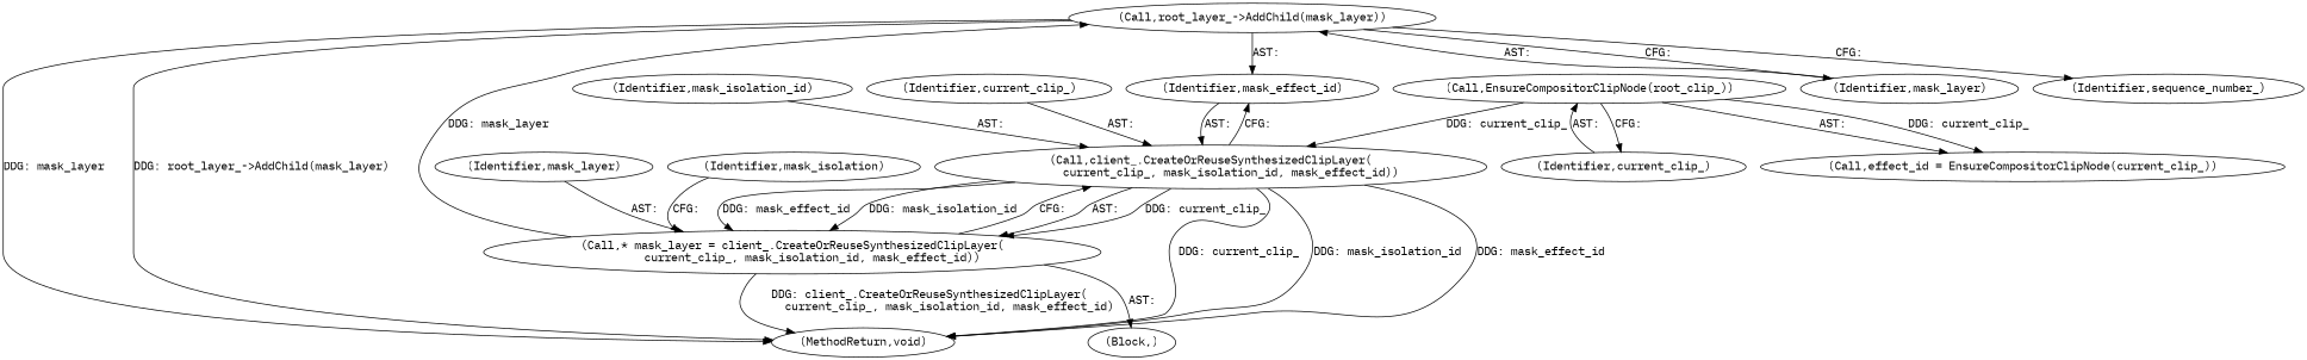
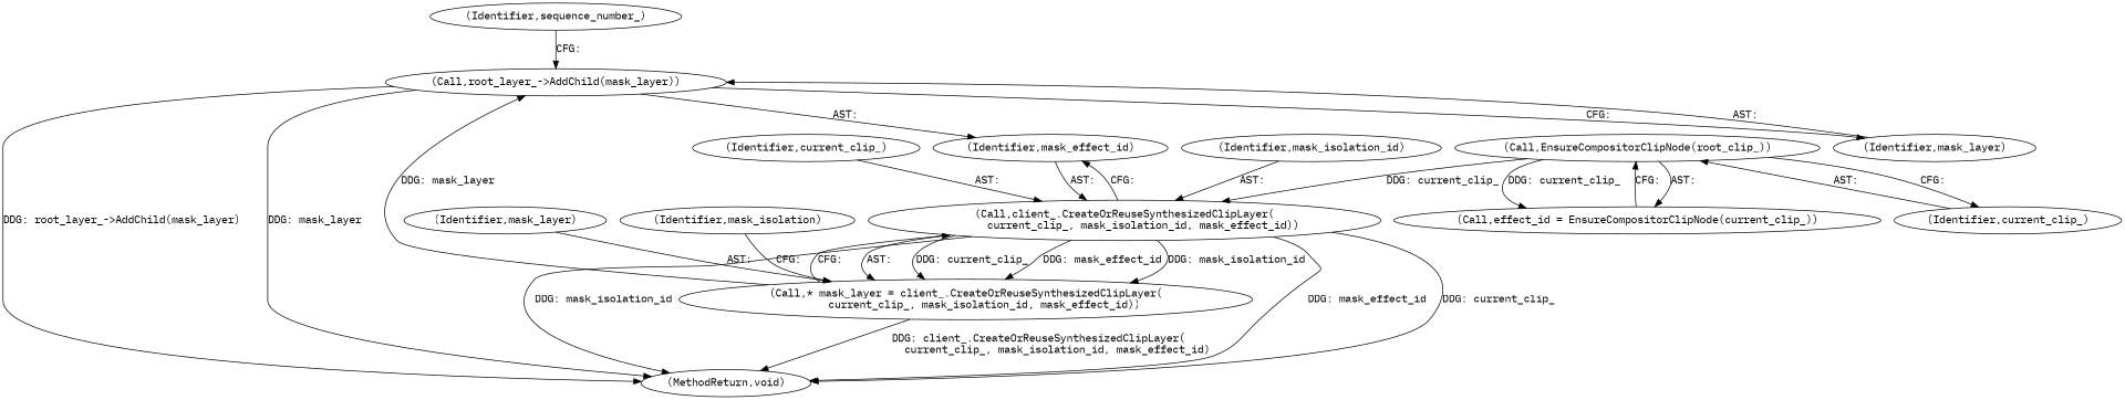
  digraph {
    fontname="IBM Plex Mono"
    node [fontname="IBM Plex Mono"]
    edge [fontname="IBM Plex Mono"]
    n1 [label="(Call,root_layer_->AddChild(mask_layer))"]
    n2 [label="(MethodReturn,void)"]
    n3 [label="(Identifier,mask_layer)"]
    n4 [label="(Identifier,mask_effect_id)"]
-   n5 [label="(Block,)"]
    n6 [label="(Call,* mask_layer = client_.CreateOrReuseSynthesizedClipLayer(\n      current_clip_, mask_isolation_id, mask_effect_id))"]
    n7 [label="(Call,client_.CreateOrReuseSynthesizedClipLayer(\n      current_clip_, mask_isolation_id, mask_effect_id))"]
    n8 [label="(Call,EnsureCompositorClipNode(root_clip_))"]
    n9 [label="(Call,effect_id = EnsureCompositorClipNode(current_clip_))"]
    n10 [label="(Identifier,current_clip_)"]
    n11 [label="(Identifier,mask_isolation_id)"]
    n12 [label="(Identifier,current_clip_)"]
    n13 [label="(Identifier,mask_layer)"]
    n14 [label="(Identifier,sequence_number_)"]
    n15 [label="(Identifier,mask_isolation)"]
    n1 -> n2 [label="DDG: root_layer_->AddChild(mask_layer)"]
    n1 -> n2 [label="DDG: mask_layer"]
    n1 -> n3 [label="CFG: "]
    n1 -> n4 [label="AST: "]
    n3 -> n1 [label="AST: "]
    n4 -> n7 [label="AST: "]
    n6 -> n1 [label="DDG: mask_layer"]
    n6 -> n2 [label="DDG: client_.CreateOrReuseSynthesizedClipLayer(\n      current_clip_, mask_isolation_id, mask_effect_id)"]
-   n6 -> n5 [label="AST: "]
    n6 -> n7 [label="CFG: "]
    n7 -> n2 [label="DDG: mask_isolation_id"]
    n7 -> n2 [label="DDG: mask_effect_id"]
    n7 -> n2 [label="DDG: current_clip_"]
    n7 -> n4 [label="CFG: "]
    n7 -> n6 [label="AST: "]
    n7 -> n6 [label="DDG: current_clip_"]
    n7 -> n6 [label="DDG: mask_isolation_id"]
    n7 -> n6 [label="DDG: mask_effect_id"]
    n8 -> n7 [label="DDG: current_clip_"]
    n8 -> n9 [label="AST: "]
    n8 -> n9 [label="DDG: current_clip_"]
    n8 -> n10 [label="CFG: "]
+   n9 -> n8 [label="CFG: "]
    n10 -> n8 [label="AST: "]
    n11 -> n7 [label="AST: "]
    n12 -> n7 [label="AST: "]
    n13 -> n6 [label="AST: "]
-   n1 -> n14 [label="CFG: "]
+   n14 -> n1 [label="CFG: "]
    n15 -> n6 [label="CFG: "]
  }
